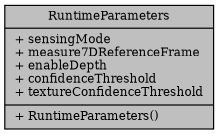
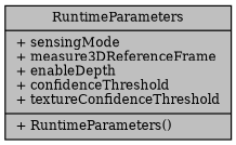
  digraph {
    fontname="DejaVu Serif"
-   n1 [color=black fillcolor=grey75 fontcolor=black fontname="DejaVu Serif" fontsize=10 height=0.2 label="{RuntimeParameters\n|+ sensingMode\l+ measure7DReferenceFrame\l+ enableDepth\l+ confidenceThreshold\l+ textureConfidenceThreshold\l|+ RuntimeParameters()\l}" shape=record style=filled width=0.4]
+   n1 [color=black fillcolor=grey75 fontcolor=black fontname="DejaVu Serif" fontsize=10 height=0.2 label="{RuntimeParameters\n|+ sensingMode\l+ measure3DReferenceFrame\l+ enableDepth\l+ confidenceThreshold\l+ textureConfidenceThreshold\l|+ RuntimeParameters()\l}" shape=record style=filled width=0.4]
  }
